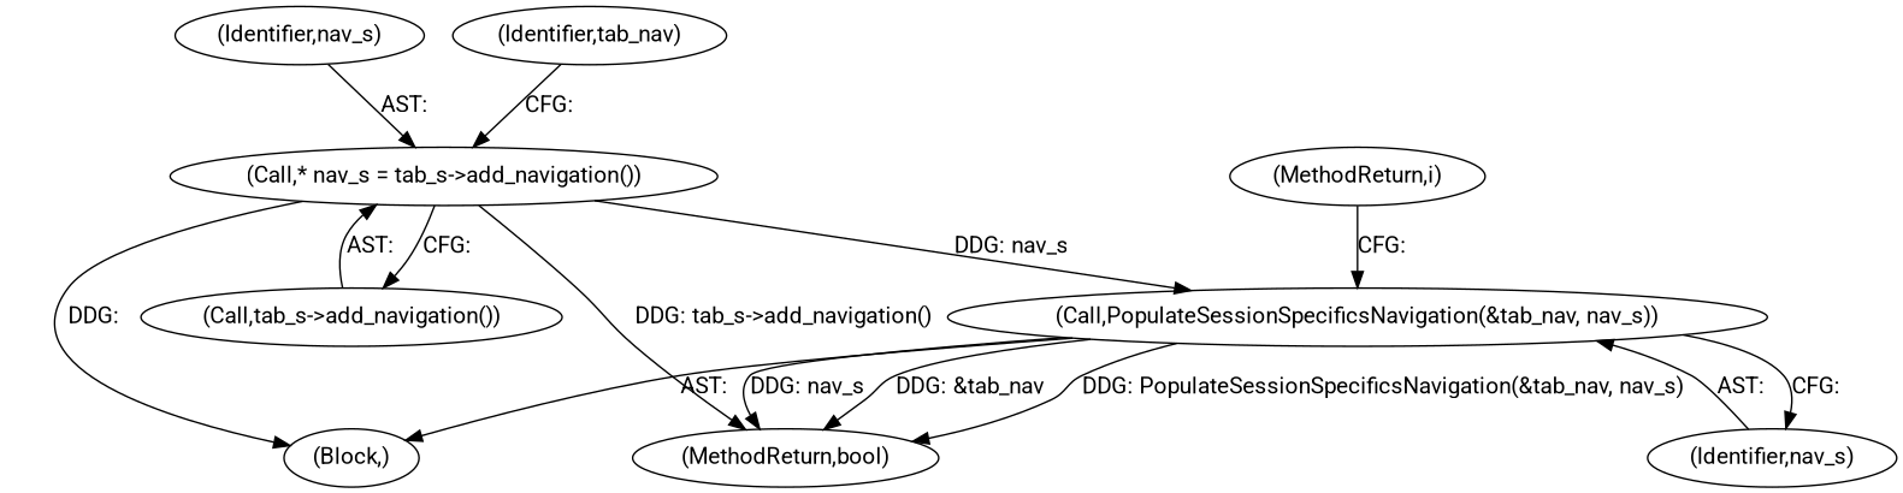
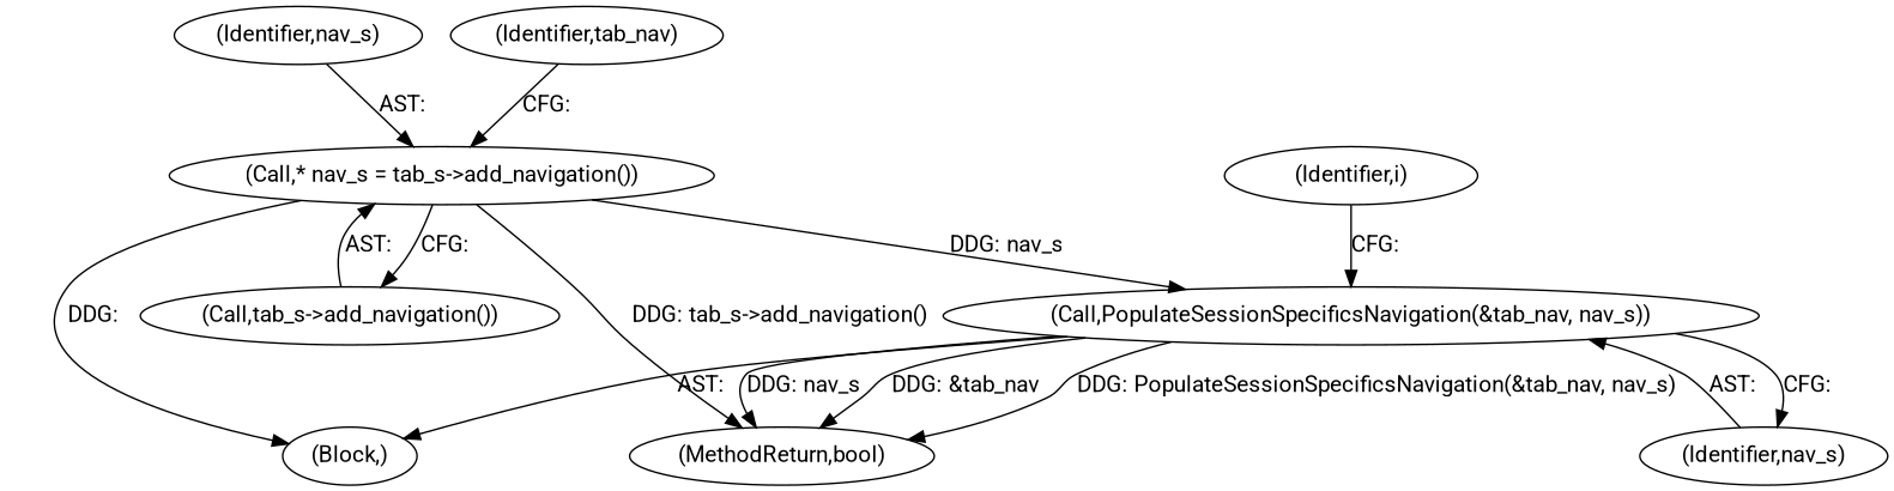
  digraph {
    fontname=Roboto
    node [fontname=Roboto]
    edge [fontname=Roboto]
    n1 [label="(Call,* nav_s = tab_s->add_navigation())"]
    n2 [label="(Call,PopulateSessionSpecificsNavigation(&tab_nav, nav_s))"]
    n3 [label="(Block,)"]
    n4 [label="(MethodReturn,bool)"]
    n5 [label="(Call,tab_s->add_navigation())"]
    n6 [label="(Identifier,nav_s)"]
    n7 [label="(Identifier,nav_s)"]
-   n8 [label="(MethodReturn,i)"]
+   n8 [label="(Identifier,i)"]
    n9 [label="(Identifier,tab_nav)"]
    n1 -> n2 [label="DDG: nav_s"]
    n1 -> n3 [label="DDG: "]
    n1 -> n4 [label="DDG: tab_s->add_navigation()"]
    n1 -> n5 [label="CFG: "]
    n2 -> n3 [label="AST: "]
    n2 -> n4 [label="DDG: PopulateSessionSpecificsNavigation(&tab_nav, nav_s)"]
    n2 -> n4 [label="DDG: nav_s"]
    n2 -> n4 [label="DDG: &tab_nav"]
    n2 -> n6 [label="CFG: "]
    n5 -> n1 [label="AST: "]
    n6 -> n2 [label="AST: "]
    n7 -> n1 [label="AST: "]
    n8 -> n2 [label="CFG: "]
    n9 -> n1 [label="CFG: "]
  }
